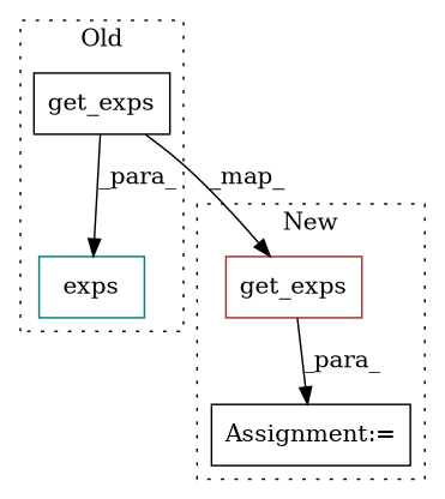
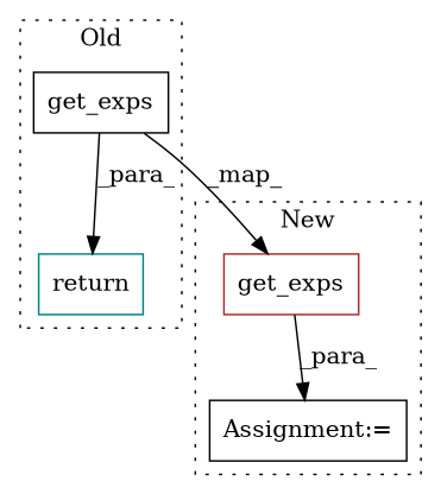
  digraph {
    node [a=32 l="9,1" shape=box color=black]
    n1 [label=get_exps s="5272,5294"]
-   n2 [a=41 l=7 label=exps s=5265 color=teal]
+   n2 [a=41 l=7 label=return s=5265 color=teal]
    n3 [label=get_exps s="5040,5067" color=brown]
    n4 [a=7 l=1 label="Assignment:=" s=5039]
    subgraph cluster_1 {
      label=Old
      style=dotted
      n1
      n2
    }
    subgraph cluster_2 {
      label=New
      style=dotted
      n3
      n4
    }
    n1 -> n2 [label=_para_]
    n1 -> n3 [label=_map_]
    n3 -> n4 [label=_para_]
  }
